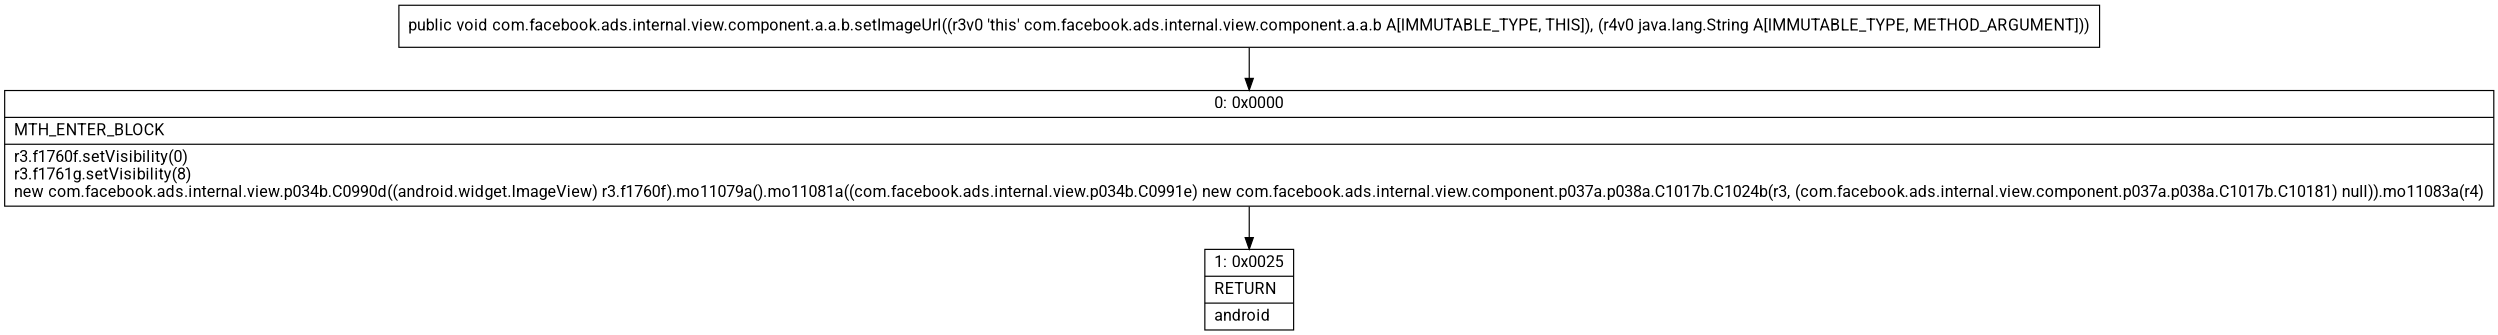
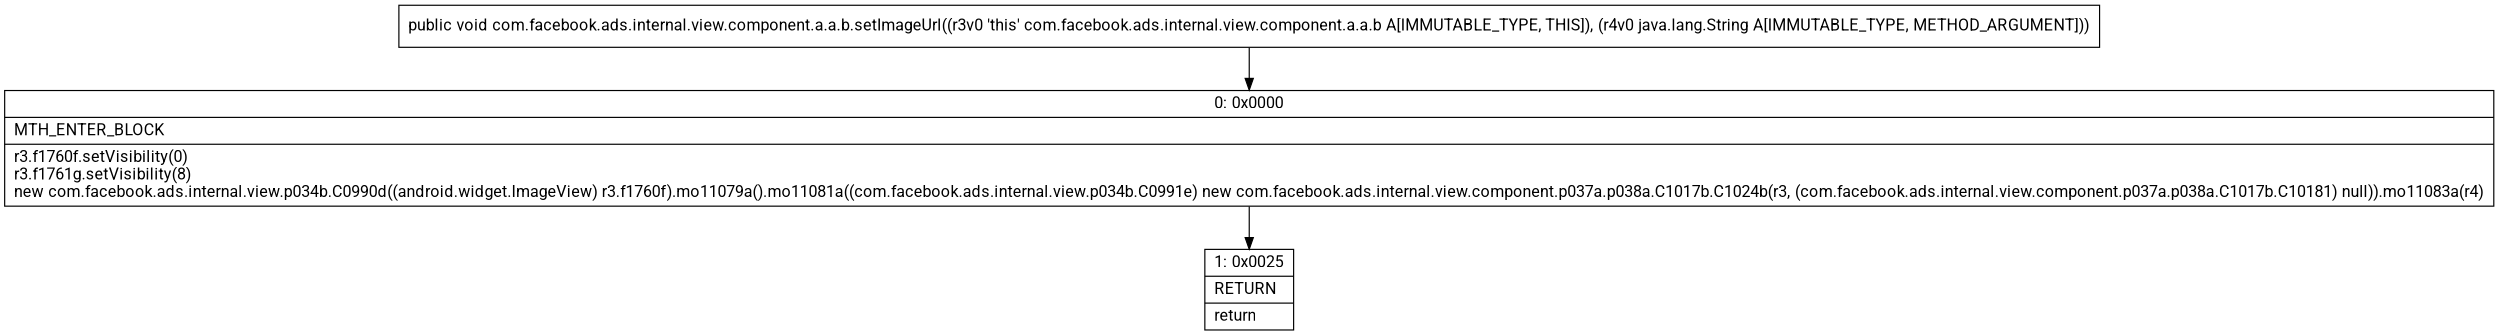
  digraph {
    fontname=Roboto
    node [shape=record fontname=Roboto]
    edge [fontname=Roboto]
    n1 [label="{0\:\ 0x0000|MTH_ENTER_BLOCK\l|r3.f1760f.setVisibility(0)\lr3.f1761g.setVisibility(8)\lnew com.facebook.ads.internal.view.p034b.C0990d((android.widget.ImageView) r3.f1760f).mo11079a().mo11081a((com.facebook.ads.internal.view.p034b.C0991e) new com.facebook.ads.internal.view.component.p037a.p038a.C1017b.C1024b(r3, (com.facebook.ads.internal.view.component.p037a.p038a.C1017b.C10181) null)).mo11083a(r4)\l}"]
-   n2 [label="{1\:\ 0x0025|RETURN\l|android\l}"]
+   n2 [label="{1\:\ 0x0025|RETURN\l|return\l}"]
    n3 [label="{public void com.facebook.ads.internal.view.component.a.a.b.setImageUrl((r3v0 'this' com.facebook.ads.internal.view.component.a.a.b A[IMMUTABLE_TYPE, THIS]), (r4v0 java.lang.String A[IMMUTABLE_TYPE, METHOD_ARGUMENT])) }"]
    n1 -> n2
    n3 -> n1
  }
